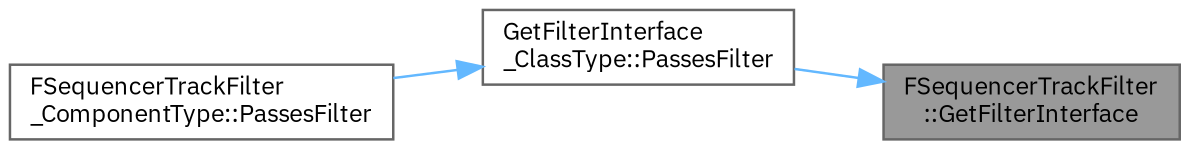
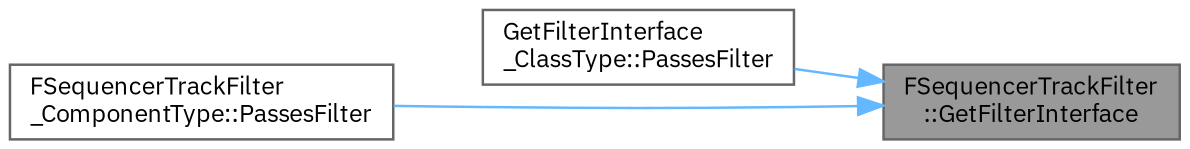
  digraph {
    fontname="IBM Plex Sans"
    rankdir=RL
    node [color=grey40 fillcolor=white fontname="IBM Plex Sans" fontsize=10 shape=box style=filled]
    edge [color=steelblue1 dir=back fontname="IBM Plex Sans" fontsize=10 labelfontname=Helvetica labelfontsize=10 style=solid]
    n1 [color=gray40 fillcolor=grey60 fontcolor=black height=0.2 label="FSequencerTrackFilter\l::GetFilterInterface" width=0.4]
    n2 [height=0.2 label="GetFilterInterface\l_ClassType::PassesFilter" width=0.4]
    n3 [height=0.2 label="FSequencerTrackFilter\l_ComponentType::PassesFilter" width=0.4]
    n1 -> n2
-   n2 -> n3
+   n1 -> n3
  }
